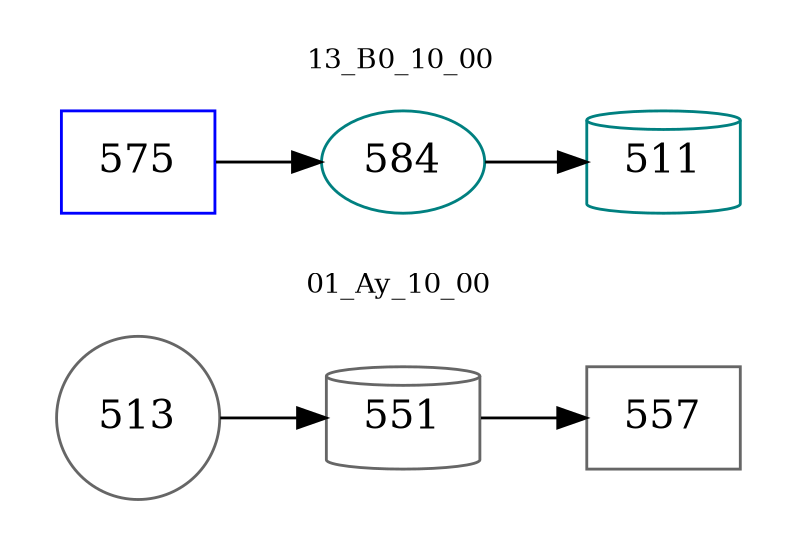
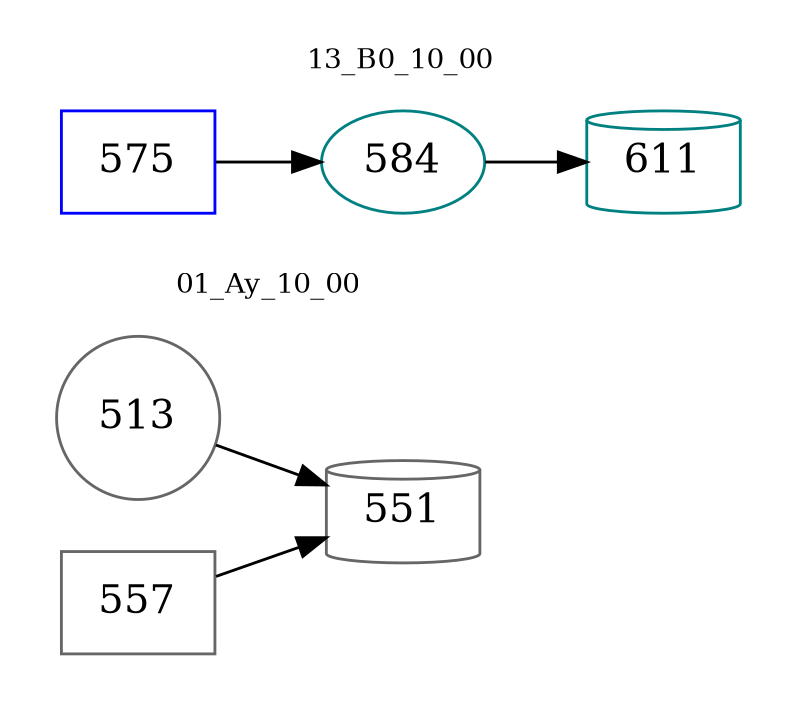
  digraph {
    rankdir=LR
    node [color=gray40 shape=cylinder]
    edge [color=black]
    n1 [label=551]
    n2 [label=513 shape=circle]
    n3 [label=557 shape=box]
    n4 [color=blue label=575 shape=box]
-   n5 [color=teal label=511]
+   n5 [color=teal label=611]
    n6 [color=teal label=584 shape=ellipse]
    subgraph cluster_1 {
      color=white
      fontsize=10
      label="01_Ay_10_00"
      n1
      n2
      n3
    }
    subgraph cluster_2 {
      color=white
      fontsize=10
      label="13_B0_10_00"
      n4
      n5
      n6
    }
-   n1 -> n3
+   n3 -> n1
    n2 -> n1
    n4 -> n6
    n6 -> n5
  }
